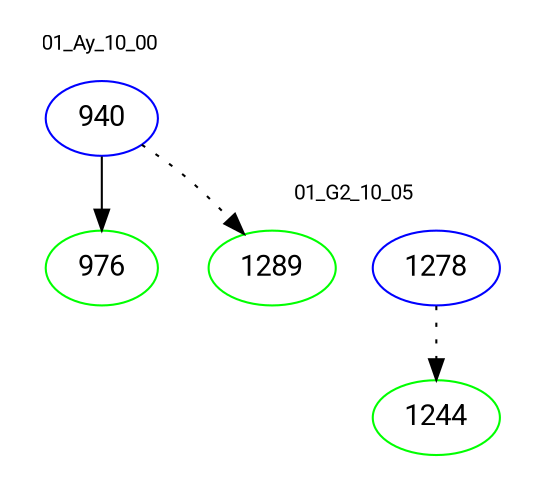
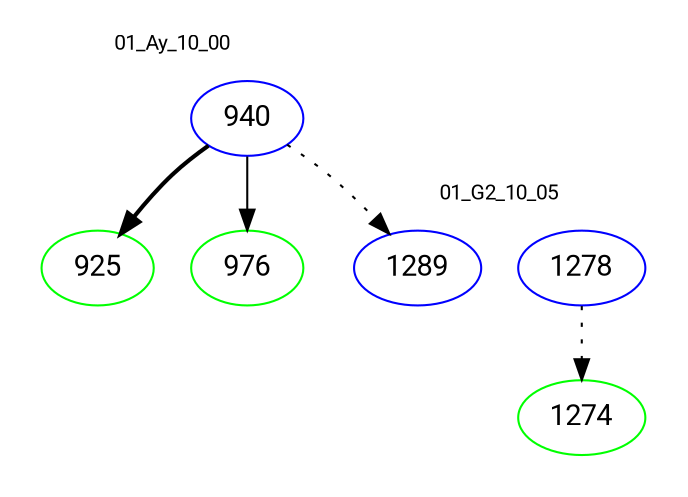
  digraph {
    fontname=Roboto
    node [color=green fontname=Roboto]
    edge [color=black fontname=Roboto style=dotted]
    n1 [color=blue label=940]
+   n2 [label=925]
    n3 [label=976]
    n4 [color=blue label=1278]
-   n5 [label=1244]
-   n6 [label=1289]
+   n5 [label=1274]
+   n6 [color=blue label=1289]
    subgraph cluster_1 {
      color=white
      fontsize=10
      label="01_Ay_10_00"
      n1
+     n2
      n3
    }
    subgraph cluster_2 {
      color=white
      fontsize=10
      label="01_G2_10_05"
      n4
      n5
      n6
    }
+   n1 -> n2 [style=bold]
    n1 -> n3 [style=solid]
    n1 -> n6
    n4 -> n5
  }
